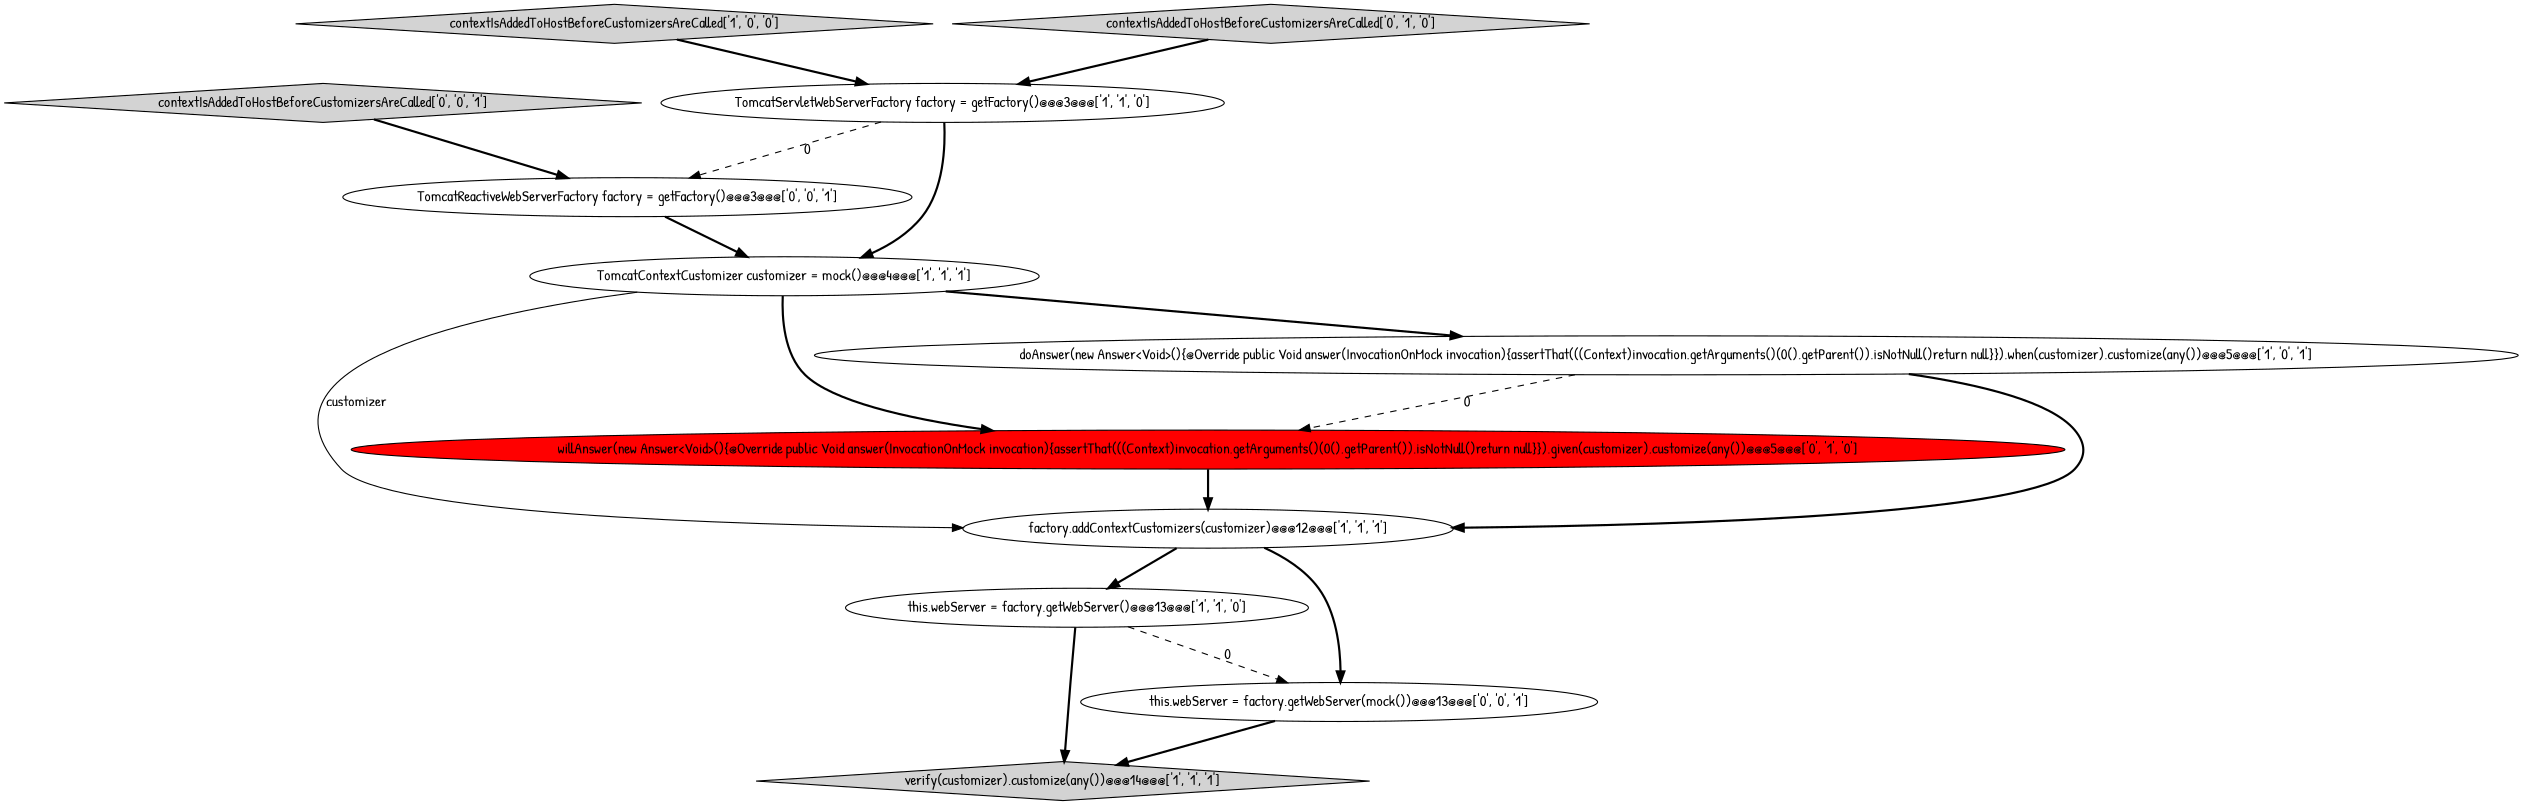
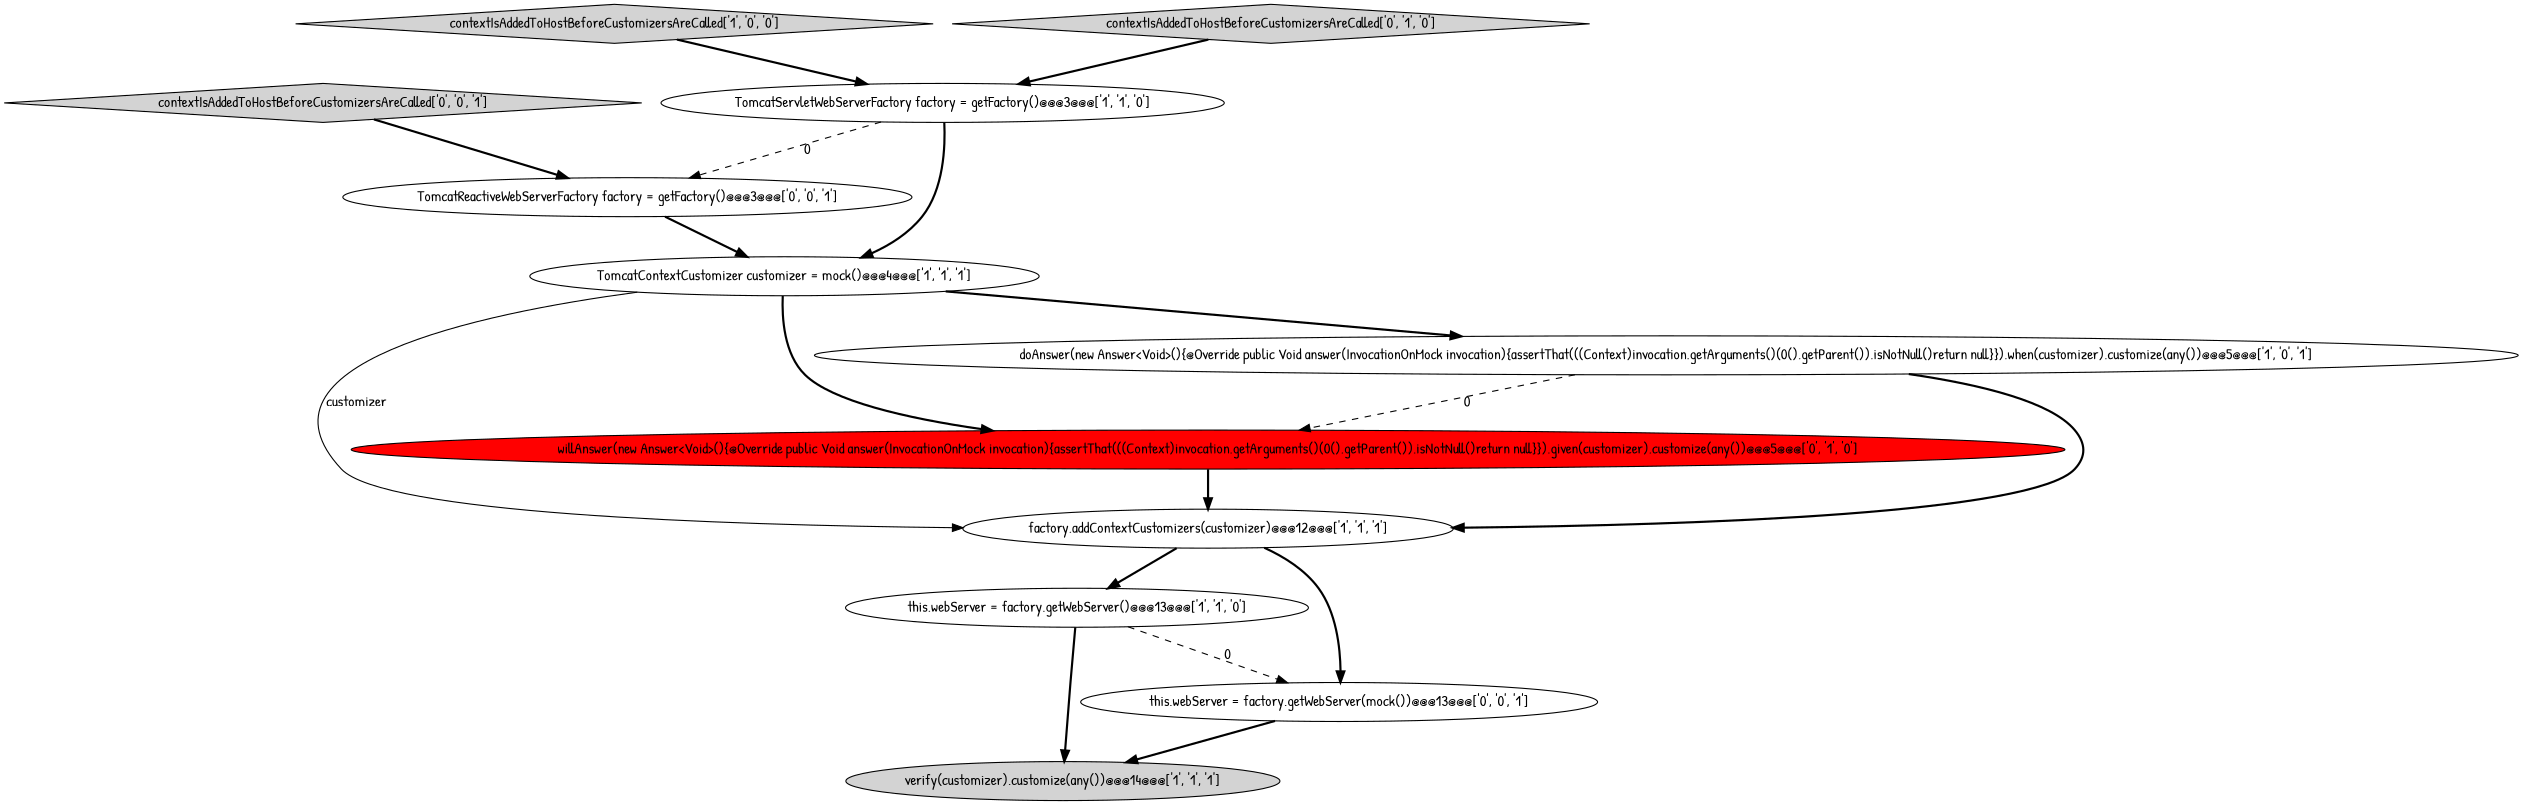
  digraph {
    fontname="Patrick Hand"
    node [fillcolor=white shape=ellipse style=filled fontname="Patrick Hand"]
    edge [style=bold fontname="Patrick Hand"]
    n1 [label="this.webServer = factory.getWebServer()@@@13@@@['1', '1', '0']"]
    n2 [label="this.webServer = factory.getWebServer(mock())@@@13@@@['0', '0', '1']"]
-   n3 [fillcolor=lightgray label="verify(customizer).customize(any())@@@14@@@['1', '1', '1']" shape=diamond]
+   n3 [fillcolor=lightgray label="verify(customizer).customize(any())@@@14@@@['1', '1', '1']"]
    n4 [fillcolor=lightgray label="contextIsAddedToHostBeforeCustomizersAreCalled['1', '0', '0']" shape=diamond]
    n5 [label="TomcatServletWebServerFactory factory = getFactory()@@@3@@@['1', '1', '0']"]
    n6 [label="TomcatReactiveWebServerFactory factory = getFactory()@@@3@@@['0', '0', '1']"]
    n7 [label="TomcatContextCustomizer customizer = mock()@@@4@@@['1', '1', '1']"]
    n8 [label="factory.addContextCustomizers(customizer)@@@12@@@['1', '1', '1']"]
    n9 [fillcolor=lightgray label="contextIsAddedToHostBeforeCustomizersAreCalled['0', '0', '1']" shape=diamond]
    n10 [fillcolor=lightgray label="contextIsAddedToHostBeforeCustomizersAreCalled['0', '1', '0']" shape=diamond]
    n11 [fillcolor=red label="willAnswer(new Answer<Void>(){@Override public Void answer(InvocationOnMock invocation){assertThat(((Context)invocation.getArguments()(0().getParent()).isNotNull()return null}}).given(customizer).customize(any())@@@5@@@['0', '1', '0']"]
    n12 [label="doAnswer(new Answer<Void>(){@Override public Void answer(InvocationOnMock invocation){assertThat(((Context)invocation.getArguments()(0().getParent()).isNotNull()return null}}).when(customizer).customize(any())@@@5@@@['1', '0', '1']"]
    n1 -> n2 [label=0 style=dashed]
    n1 -> n3
    n2 -> n3
    n4 -> n5
    n5 -> n6 [label=0 style=dashed]
    n5 -> n7
    n6 -> n7
    n7 -> n8 [label=customizer style=solid]
    n7 -> n11
    n7 -> n12
    n8 -> n1
    n8 -> n2
    n9 -> n6
    n10 -> n5
    n11 -> n8
    n12 -> n8
    n12 -> n11 [label=0 style=dashed]
  }
